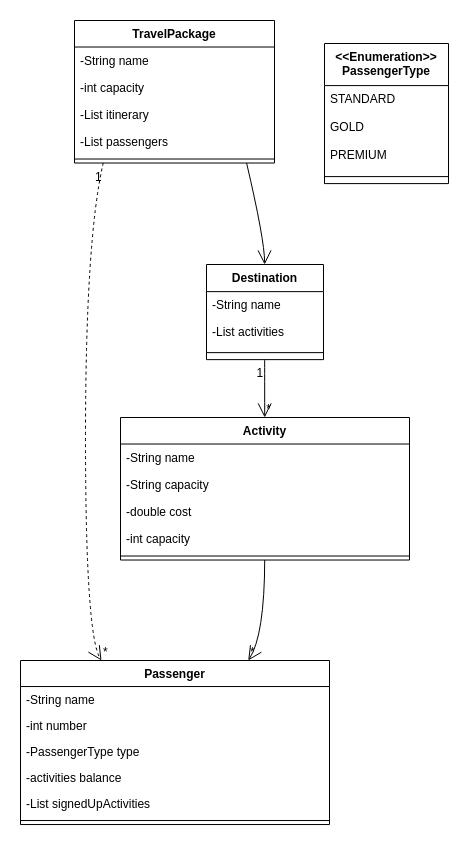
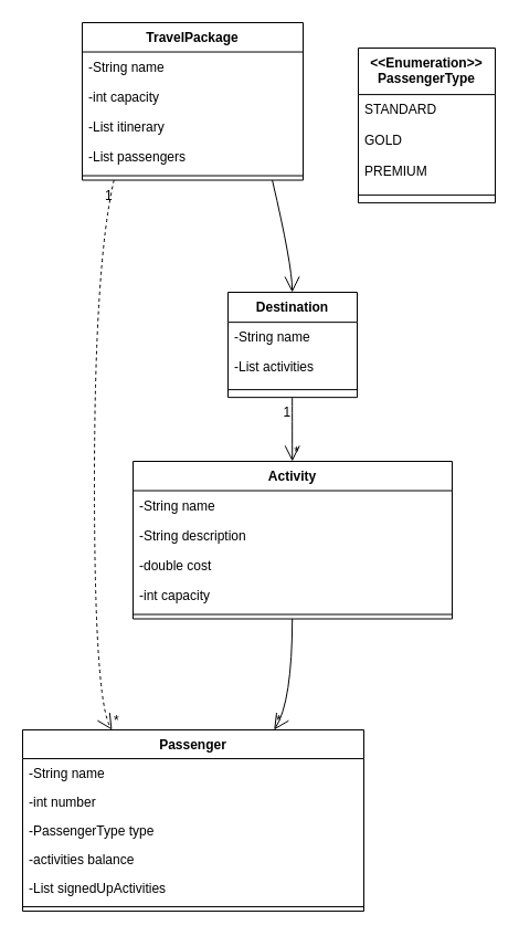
  <mxCell id="0" />
  <mxCell id="1" parent="0" />
  <mxCell id="2" value="TravelPackage" style="swimlane;fontStyle=1;align=center;verticalAlign=top;childLayout=stackLayout;horizontal=1;startSize=26.524;horizontalStack=0;resizeParent=1;resizeParentMax=0;resizeLast=0;collapsible=0;marginBottom=0;" vertex="1" parent="1"><mxGeometry x="74" y="20" width="200" height="142.524" as="geometry" /></mxCell>
  <mxCell id="3" value="-String name" style="text;strokeColor=none;fillColor=none;align=left;verticalAlign=top;spacingLeft=4;spacingRight=4;overflow=hidden;rotatable=0;points=[[0,0.5],[1,0.5]];portConstraint=eastwest;" vertex="1" parent="2"><mxGeometry y="26.524" width="200" height="27" as="geometry" /></mxCell>
  <mxCell id="4" value="-int capacity" style="text;strokeColor=none;fillColor=none;align=left;verticalAlign=top;spacingLeft=4;spacingRight=4;overflow=hidden;rotatable=0;points=[[0,0.5],[1,0.5]];portConstraint=eastwest;" vertex="1" parent="2"><mxGeometry y="53.524" width="200" height="27" as="geometry" /></mxCell>
  <mxCell id="5" value="-List itinerary" style="text;strokeColor=none;fillColor=none;align=left;verticalAlign=top;spacingLeft=4;spacingRight=4;overflow=hidden;rotatable=0;points=[[0,0.5],[1,0.5]];portConstraint=eastwest;" vertex="1" parent="2"><mxGeometry y="80.524" width="200" height="27" as="geometry" /></mxCell>
  <mxCell id="6" value="-List passengers" style="text;strokeColor=none;fillColor=none;align=left;verticalAlign=top;spacingLeft=4;spacingRight=4;overflow=hidden;rotatable=0;points=[[0,0.5],[1,0.5]];portConstraint=eastwest;" vertex="1" parent="2"><mxGeometry y="107.524" width="200" height="27" as="geometry" /></mxCell>
  <mxCell id="7" style="line;strokeWidth=1;fillColor=none;align=left;verticalAlign=middle;spacingTop=-1;spacingLeft=3;spacingRight=3;rotatable=0;labelPosition=right;points=[];portConstraint=eastwest;strokeColor=inherit;" vertex="1" parent="2"><mxGeometry y="134.524" width="200" height="8" as="geometry" /></mxCell>
  <mxCell id="8" value="Destination" style="swimlane;fontStyle=1;align=center;verticalAlign=top;childLayout=stackLayout;horizontal=1;startSize=27.143;horizontalStack=0;resizeParent=1;resizeParentMax=0;resizeLast=0;collapsible=0;marginBottom=0;" vertex="1" parent="1"><mxGeometry x="206" y="264" width="117" height="95.143" as="geometry" /></mxCell>
  <mxCell id="9" value="-String name" style="text;strokeColor=none;fillColor=none;align=left;verticalAlign=top;spacingLeft=4;spacingRight=4;overflow=hidden;rotatable=0;points=[[0,0.5],[1,0.5]];portConstraint=eastwest;" vertex="1" parent="8"><mxGeometry y="27.143" width="117" height="27" as="geometry" /></mxCell>
  <mxCell id="10" value="-List activities" style="text;strokeColor=none;fillColor=none;align=left;verticalAlign=top;spacingLeft=4;spacingRight=4;overflow=hidden;rotatable=0;points=[[0,0.5],[1,0.5]];portConstraint=eastwest;" vertex="1" parent="8"><mxGeometry y="54.143" width="117" height="27" as="geometry" /></mxCell>
  <mxCell id="11" style="line;strokeWidth=1;fillColor=none;align=left;verticalAlign=middle;spacingTop=-1;spacingLeft=3;spacingRight=3;rotatable=0;labelPosition=right;points=[];portConstraint=eastwest;strokeColor=inherit;" vertex="1" parent="8"><mxGeometry y="81.143" width="117" height="14" as="geometry" /></mxCell>
  <mxCell id="12" value="Activity" style="swimlane;fontStyle=1;align=center;verticalAlign=top;childLayout=stackLayout;horizontal=1;startSize=26.524;horizontalStack=0;resizeParent=1;resizeParentMax=0;resizeLast=0;collapsible=0;marginBottom=0;" vertex="1" parent="1"><mxGeometry x="120" y="417" width="289" height="142.524" as="geometry" /></mxCell>
  <mxCell id="13" value="-String name" style="text;strokeColor=none;fillColor=none;align=left;verticalAlign=top;spacingLeft=4;spacingRight=4;overflow=hidden;rotatable=0;points=[[0,0.5],[1,0.5]];portConstraint=eastwest;" vertex="1" parent="12"><mxGeometry y="26.524" width="289" height="27" as="geometry" /></mxCell>
- <mxCell id="14" value="-String capacity" style="text;strokeColor=none;fillColor=none;align=left;verticalAlign=top;spacingLeft=4;spacingRight=4;overflow=hidden;rotatable=0;points=[[0,0.5],[1,0.5]];portConstraint=eastwest;" vertex="1" parent="12"><mxGeometry y="53.524" width="289" height="27" as="geometry" /></mxCell>
+ <mxCell id="14" value="-String description" style="text;strokeColor=none;fillColor=none;align=left;verticalAlign=top;spacingLeft=4;spacingRight=4;overflow=hidden;rotatable=0;points=[[0,0.5],[1,0.5]];portConstraint=eastwest;" vertex="1" parent="12"><mxGeometry y="53.524" width="289" height="27" as="geometry" /></mxCell>
  <mxCell id="15" value="-double cost" style="text;strokeColor=none;fillColor=none;align=left;verticalAlign=top;spacingLeft=4;spacingRight=4;overflow=hidden;rotatable=0;points=[[0,0.5],[1,0.5]];portConstraint=eastwest;" vertex="1" parent="12"><mxGeometry y="80.524" width="289" height="27" as="geometry" /></mxCell>
  <mxCell id="16" value="-int capacity" style="text;strokeColor=none;fillColor=none;align=left;verticalAlign=top;spacingLeft=4;spacingRight=4;overflow=hidden;rotatable=0;points=[[0,0.5],[1,0.5]];portConstraint=eastwest;" vertex="1" parent="12"><mxGeometry y="107.524" width="289" height="27" as="geometry" /></mxCell>
  <mxCell id="17" style="line;strokeWidth=1;fillColor=none;align=left;verticalAlign=middle;spacingTop=-1;spacingLeft=3;spacingRight=3;rotatable=0;labelPosition=right;points=[];portConstraint=eastwest;strokeColor=inherit;" vertex="1" parent="12"><mxGeometry y="134.524" width="289" height="8" as="geometry" /></mxCell>
  <mxCell id="18" value="Passenger" style="swimlane;fontStyle=1;align=center;verticalAlign=top;childLayout=stackLayout;horizontal=1;startSize=26.042;horizontalStack=0;resizeParent=1;resizeParentMax=0;resizeLast=0;collapsible=0;marginBottom=0;" vertex="1" parent="1"><mxGeometry x="20" y="660" width="309" height="164.042" as="geometry" /></mxCell>
  <mxCell id="19" value="-String name" style="text;strokeColor=none;fillColor=none;align=left;verticalAlign=top;spacingLeft=4;spacingRight=4;overflow=hidden;rotatable=0;points=[[0,0.5],[1,0.5]];portConstraint=eastwest;" vertex="1" parent="18"><mxGeometry y="26.042" width="309" height="26" as="geometry" /></mxCell>
  <mxCell id="20" value="-int number" style="text;strokeColor=none;fillColor=none;align=left;verticalAlign=top;spacingLeft=4;spacingRight=4;overflow=hidden;rotatable=0;points=[[0,0.5],[1,0.5]];portConstraint=eastwest;" vertex="1" parent="18"><mxGeometry y="52.042" width="309" height="26" as="geometry" /></mxCell>
  <mxCell id="21" value="-PassengerType type" style="text;strokeColor=none;fillColor=none;align=left;verticalAlign=top;spacingLeft=4;spacingRight=4;overflow=hidden;rotatable=0;points=[[0,0.5],[1,0.5]];portConstraint=eastwest;" vertex="1" parent="18"><mxGeometry y="78.042" width="309" height="26" as="geometry" /></mxCell>
  <mxCell id="22" value="-activities balance" style="text;strokeColor=none;fillColor=none;align=left;verticalAlign=top;spacingLeft=4;spacingRight=4;overflow=hidden;rotatable=0;points=[[0,0.5],[1,0.5]];portConstraint=eastwest;" vertex="1" parent="18"><mxGeometry y="104.042" width="309" height="26" as="geometry" /></mxCell>
  <mxCell id="23" value="-List signedUpActivities" style="text;strokeColor=none;fillColor=none;align=left;verticalAlign=top;spacingLeft=4;spacingRight=4;overflow=hidden;rotatable=0;points=[[0,0.5],[1,0.5]];portConstraint=eastwest;" vertex="1" parent="18"><mxGeometry y="130.042" width="309" height="26" as="geometry" /></mxCell>
  <mxCell id="24" style="line;strokeWidth=1;fillColor=none;align=left;verticalAlign=middle;spacingTop=-1;spacingLeft=3;spacingRight=3;rotatable=0;labelPosition=right;points=[];portConstraint=eastwest;strokeColor=inherit;" vertex="1" parent="18"><mxGeometry y="156.042" width="309" height="8" as="geometry" /></mxCell>
  <mxCell id="25" value="&lt;&lt;Enumeration&gt;&gt;&#10;PassengerType" style="swimlane;fontStyle=1;align=center;verticalAlign=top;childLayout=stackLayout;horizontal=1;startSize=42.1;horizontalStack=0;resizeParent=1;resizeParentMax=0;resizeLast=0;collapsible=0;marginBottom=0;" vertex="1" parent="1"><mxGeometry x="324" y="43" width="124" height="140.1" as="geometry" /></mxCell>
  <mxCell id="26" value="STANDARD" style="text;strokeColor=none;fillColor=none;align=left;verticalAlign=top;spacingLeft=4;spacingRight=4;overflow=hidden;rotatable=0;points=[[0,0.5],[1,0.5]];portConstraint=eastwest;" vertex="1" parent="25"><mxGeometry y="42.1" width="124" height="28" as="geometry" /></mxCell>
  <mxCell id="27" value="GOLD" style="text;strokeColor=none;fillColor=none;align=left;verticalAlign=top;spacingLeft=4;spacingRight=4;overflow=hidden;rotatable=0;points=[[0,0.5],[1,0.5]];portConstraint=eastwest;" vertex="1" parent="25"><mxGeometry y="70.1" width="124" height="28" as="geometry" /></mxCell>
  <mxCell id="28" value="PREMIUM" style="text;strokeColor=none;fillColor=none;align=left;verticalAlign=top;spacingLeft=4;spacingRight=4;overflow=hidden;rotatable=0;points=[[0,0.5],[1,0.5]];portConstraint=eastwest;" vertex="1" parent="25"><mxGeometry y="98.1" width="124" height="28" as="geometry" /></mxCell>
  <mxCell id="29" style="line;strokeWidth=1;fillColor=none;align=left;verticalAlign=middle;spacingTop=-1;spacingLeft=3;spacingRight=3;rotatable=0;labelPosition=right;points=[];portConstraint=eastwest;strokeColor=inherit;" vertex="1" parent="25"><mxGeometry y="126.1" width="124" height="14" as="geometry" /></mxCell>
  <mxCell id="30" value="" style="curved=1;startArrow=none;endArrow=open;endSize=12;exitX=0.859;exitY=0.998;entryX=0.497;entryY=-0.003;rounded=0;" edge="1" parent="1" source="2" target="8"><mxGeometry relative="1" as="geometry"><Array as="points"><mxPoint x="264" y="239" /></Array></mxGeometry></mxCell>
  <mxCell id="31" value="" style="curved=1;startArrow=none;endArrow=open;endSize=12;exitX=0.497;exitY=0.997;entryX=0.499;entryY=-0.002;rounded=0;" edge="1" parent="1" source="8" target="12"><mxGeometry relative="1" as="geometry"><Array as="points" /></mxGeometry></mxCell>
  <mxCell id="32" value="1" style="edgeLabel;resizable=0;labelBackgroundColor=none;fontSize=12;align=right;verticalAlign=top;" vertex="1" parent="31"><mxGeometry x="-1" relative="1" as="geometry" /></mxCell>
  <mxCell id="33" value="*" style="edgeLabel;resizable=0;labelBackgroundColor=none;fontSize=12;align=left;verticalAlign=bottom;" vertex="1" parent="31"><mxGeometry x="1" relative="1" as="geometry" /></mxCell>
  <mxCell id="34" value="" style="curved=1;startArrow=none;endArrow=open;endSize=12;exitX=0.145;exitY=0.998;entryX=0.263;entryY=0.002;rounded=0;dashed=1;" edge="1" parent="1" source="2" target="18"><mxGeometry relative="1" as="geometry"><Array as="points"><mxPoint x="85" y="239" /><mxPoint x="85" y="635" /></Array></mxGeometry></mxCell>
  <mxCell id="35" value="1" style="edgeLabel;resizable=0;labelBackgroundColor=none;fontSize=12;align=right;verticalAlign=top;" vertex="1" parent="34"><mxGeometry x="-1" relative="1" as="geometry" /></mxCell>
  <mxCell id="36" value="*" style="edgeLabel;resizable=0;labelBackgroundColor=none;fontSize=12;align=left;verticalAlign=bottom;" vertex="1" parent="34"><mxGeometry x="1" relative="1" as="geometry" /></mxCell>
  <mxCell id="37" value="" style="curved=1;startArrow=none;endArrow=open;endSize=12;exitX=0.499;exitY=0.997;entryX=0.736;entryY=0.002;rounded=0;" edge="1" parent="1" source="12" target="18"><mxGeometry relative="1" as="geometry"><Array as="points"><mxPoint x="264" y="635" /></Array></mxGeometry></mxCell>
  <mxCell id="38" value="*" style="edgeLabel;resizable=0;labelBackgroundColor=none;fontSize=12;align=left;verticalAlign=bottom;" vertex="1" parent="37"><mxGeometry x="1" relative="1" as="geometry" /></mxCell>
